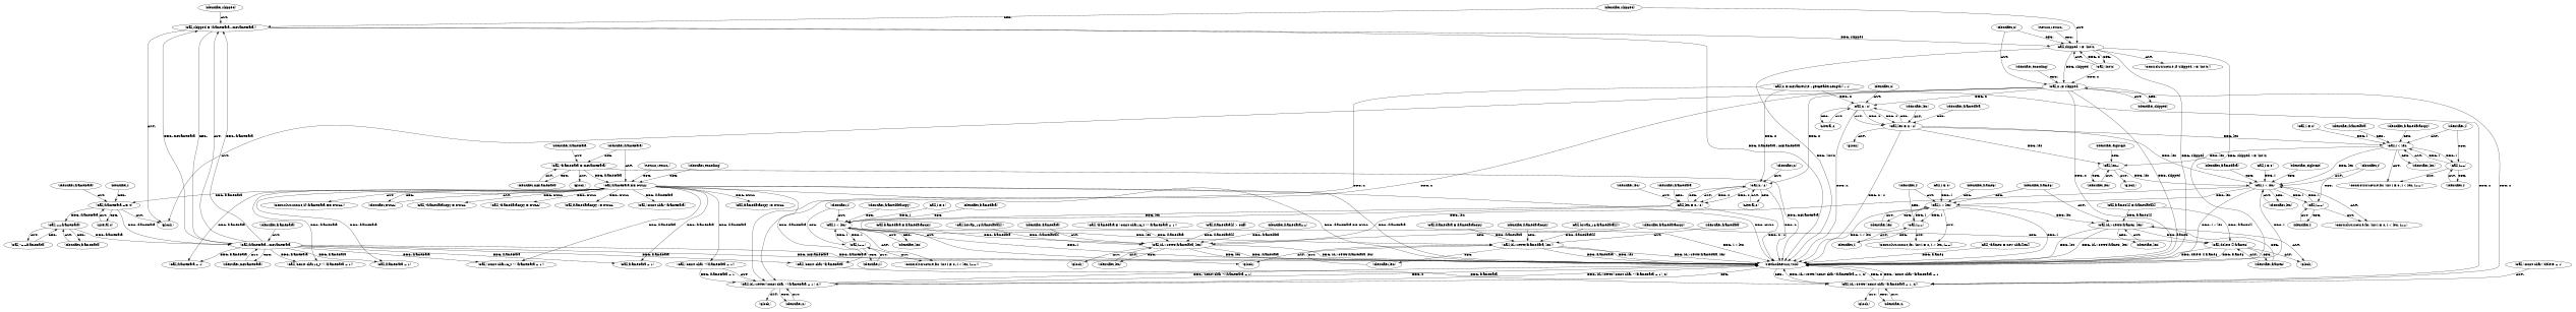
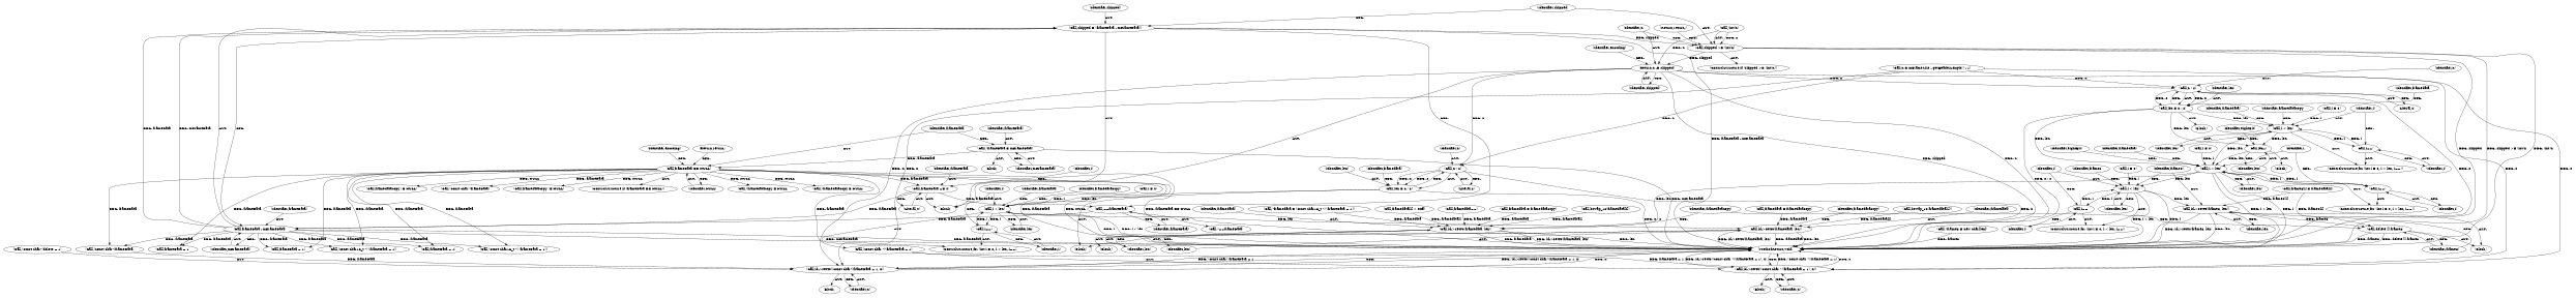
  digraph {
    n1 [label="(Call,skipped = (frameData - mFrameData))"]
    n2 [label="(Call,frameData - mFrameData)"]
    n3 [label="(Call,skipped >= (int)n)"]
    n4 [label="(MethodReturn,void)"]
    n5 [label="(Block,)"]
    n6 [label="(Call,(const char16_t *) (frameData + 1))"]
    n7 [label="(Call,frameData + 1)"]
    n8 [label="(Call,(const char16_t *) (frameData + 1))"]
    n9 [label="(Identifier,mFrameData)"]
    n10 [label="(Call,(const char*)frameData)"]
    n11 [label="(Call,frameData + 1)"]
    n12 [label="(Call,frameData + 1)"]
-   n13 [label="(Call,n -= skipped)"]
+   n13 [label="(Return,n -= skipped)"]
    n14 [label="(Call,(int)n)"]
    n15 [label="(ControlStructure,if (skipped >= (int)n))"]
    n16 [label="(Call,id->setTo((const char*)frameData + 1, n))"]
    n17 [label="(Call,id->setTo((const char *)(frameData + 1), n))"]
    n18 [label="(Call,(const char *)(frameData + 1))"]
    n19 [label="(Call,frameData += 4)"]
    n20 [label="(Call,++frameData)"]
    n21 [label="(Literal,4)"]
    n22 [label="(Identifier,frameData)"]
    n23 [label="(Call,*++frameData)"]
    n24 [label="(Call,frameData == NULL)"]
    n25 [label="(Call,framedatacopy != NULL)"]
    n26 [label="(Call,(const char*)frameData)"]
    n27 [label="(Call,framedatacopy != NULL)"]
    n28 [label="(ControlStructure,if (frameData == NULL))"]
    n29 [label="(Identifier,NULL)"]
    n30 [label="(Call,*framedatacopy = NULL)"]
    n31 [label="(Call,*framedatacopy = NULL)"]
    n32 [label="(Call,*frameData = mFrameData)"]
    n33 [label="(Identifier,mFrameData)"]
    n34 [label="(Block,)"]
    n35 [label="(Call,n / 2)"]
    n36 [label="(Call,n / 2)"]
    n37 [label="(Identifier,skipped)"]
    n38 [label="(Block,)"]
    n39 [label="(Identifier,n)"]
    n40 [label="(Block,)"]
    n41 [label="(Identifier,n)"]
    n42 [label="(Call,len = n / 2)"]
    n43 [label="(Literal,2)"]
    n44 [label="(Call,len = n / 2)"]
    n45 [label="(Literal,2)"]
    n46 [label="(Call,i < len)"]
    n47 [label="(Block,)"]
    n48 [label="(Call,i++)"]
    n49 [label="(Call,id->setTo(framedata, len))"]
    n50 [label="(Identifier,len)"]
    n51 [label="(ControlStructure,for (int i = 0; i < len; i++))"]
    n52 [label="(Identifier,i)"]
    n53 [label="(Identifier,len)"]
    n54 [label="(Call,i < len)"]
    n55 [label="(Call,len--)"]
    n56 [label="(Call,i < len)"]
    n57 [label="(Block,)"]
    n58 [label="(Call,i++)"]
    n59 [label="(Identifier,len)"]
    n60 [label="(ControlStructure,for (int i = 0; i < len; i++))"]
    n61 [label="(Block,)"]
    n62 [label="(Identifier,len)"]
    n63 [label="(Call,i++)"]
    n64 [label="(Call,i < len)"]
    n65 [label="(Call,id->setTo(framedata, len))"]
    n66 [label="(ControlStructure,for (int i = 0; i < len; i++))"]
    n67 [label="(Identifier,len)"]
    n68 [label="(Identifier,i)"]
    n69 [label="(Identifier,i)"]
    n70 [label="(Call,i++)"]
    n71 [label="(Call,id->setTo(frame8, len))"]
    n72 [label="(ControlStructure,for (int i = 0; i < len; i++))"]
    n73 [label="(Identifier,len)"]
    n74 [label="(Block,)"]
    n75 [label="(Identifier,len)"]
    n76 [label="(Identifier,i)"]
    n77 [label="(Call,delete [] frame8)"]
    n78 [label="(Identifier,len)"]
    n79 [label="(Block,)"]
    n80 [label="(Identifier,frame8)"]
    n81 [label="(Identifier,frameData)"]
    n82 [label="(Call,bswap_16(framedata[i]))"]
    n83 [label="(Call,n = mFrameSize - getHeaderLength() - 1)"]
    n84 [label="(Identifier,i)"]
    n85 [label="(Identifier,framedatacopy)"]
    n86 [label="(Identifier,framedata)"]
    n87 [label="(Identifier,frameData)"]
    n88 [label="(Identifier,frameData)"]
    n89 [label="(Identifier,frame8)"]
    n90 [label="(Return,return;)"]
    n91 [label="(Call,i = 0)"]
    n92 [label="(Call,framedata = framedatacopy)"]
    n93 [label="(Identifier,n)"]
    n94 [label="(Identifier,framedatacopy)"]
    n95 [label="(Call,frame8[i] = framedata[i])"]
    n96 [label="(Identifier,i)"]
    n97 [label="(Identifier,len)"]
    n98 [label="(Identifier,frame8)"]
    n99 [label="(Identifier,framedata)"]
    n100 [label="(Call,bswap_16(framedata[i]))"]
    n101 [label="(Call,i = 0)"]
    n102 [label="(Call,i = 0)"]
    n103 [label="(Call,*framedata = (const char16_t *) (frameData + 1))"]
    n104 [label="(Identifier,n)"]
    n105 [label="(Identifier,framedatacopy)"]
    n106 [label="(Identifier,i)"]
    n107 [label="(Call,i = 0)"]
    n108 [label="(Identifier,framedata)"]
    n109 [label="(Identifier,eightBit)"]
    n110 [label="(Identifier,skipped)"]
    n111 [label="(Identifier,i)"]
    n112 [label="(Call,framedata[i] > 0xff)"]
    n113 [label="(Identifier,len)"]
    n114 [label="(Call,(const char*)delete + 1)"]
    n115 [label="(Identifier,encoding)"]
    n116 [label="(Identifier,framedata)"]
    n117 [label="(Identifier,i)"]
    n118 [label="(Identifier,framedata)"]
    n119 [label="(Identifier,framedata)"]
    n120 [label="(Identifier,n)"]
-   n121 [label="(Identifier,framedata++)"]
+   n121 [label="(Call,framedata++)"]
    n122 [label="(Identifier,eightBit)"]
    n123 [label="(Identifier,skipped)"]
    n124 [label="(Call,*frame8 = new char[len])"]
    n125 [label="(Identifier,frameData)"]
    n126 [label="(Return,return;)"]
    n127 [label="(Identifier,framedatacopy)"]
    n128 [label="(Call,framedata = framedatacopy)"]
    n129 [label="(Identifier,encoding)"]
    n130 [label="(Identifier,framedata)"]
    n1 -> n2 [label="CFG: "]
    n1 -> n3 [label="DDG: skipped"]
    n1 -> n4 [label="DDG: frameData - mFrameData"]
    n1 -> n5 [label="AST: "]
    n2 -> n1 [label="AST: "]
    n2 -> n1 [label="DDG: frameData"]
    n2 -> n1 [label="DDG: mFrameData"]
    n2 -> n4 [label="DDG: frameData"]
    n2 -> n4 [label="DDG: mFrameData"]
    n2 -> n6 [label="DDG: frameData"]
    n2 -> n7 [label="DDG: frameData"]
    n2 -> n8 [label="DDG: frameData"]
    n2 -> n9 [label="CFG: "]
    n2 -> n10 [label="DDG: frameData"]
    n2 -> n11 [label="DDG: frameData"]
    n2 -> n12 [label="DDG: frameData"]
    n3 -> n4 [label="DDG: skipped >= (int)n"]
    n3 -> n4 [label="DDG: (int)n"]
    n3 -> n4 [label="DDG: skipped"]
    n3 -> n13 [label="DDG: skipped"]
-   n3 -> n14 [label="CFG: "]
    n3 -> n15 [label="AST: "]
    n4 -> n16 [label="CFG: "]
    n4 -> n17 [label="CFG: "]
    n9 -> n2 [label="AST: "]
    n10 -> n16 [label="DDG: frameData"]
    n13 -> n4 [label="DDG: n"]
    n13 -> n4 [label="DDG: skipped"]
    n13 -> n5 [label="AST: "]
    n13 -> n16 [label="DDG: n"]
    n13 -> n17 [label="DDG: n"]
    n13 -> n35 [label="DDG: n"]
    n13 -> n36 [label="DDG: n"]
    n13 -> n37 [label="CFG: "]
    n14 -> n3 [label="AST: "]
    n14 -> n3 [label="DDG: n"]
    n14 -> n13 [label="DDG: n"]
    n16 -> n4 [label="DDG: id->setTo((const char*)frameData + 1, n)"]
    n16 -> n4 [label="DDG: n"]
    n16 -> n4 [label="DDG: (const char*)frameData + 1"]
    n16 -> n38 [label="AST: "]
    n16 -> n39 [label="CFG: "]
    n17 -> n4 [label="DDG: (const char *)(frameData + 1)"]
    n17 -> n4 [label="DDG: n"]
    n17 -> n4 [label="DDG: id->setTo((const char *)(frameData + 1), n)"]
    n17 -> n40 [label="AST: "]
    n17 -> n41 [label="CFG: "]
    n18 -> n17 [label="AST: "]
    n18 -> n17 [label="DDG: frameData + 1"]
    n19 -> n2 [label="DDG: frameData"]
    n19 -> n5 [label="AST: "]
    n19 -> n20 [label="DDG: frameData"]
    n19 -> n21 [label="CFG: "]
    n20 -> n2 [label="DDG: frameData"]
    n20 -> n22 [label="CFG: "]
    n20 -> n23 [label="AST: "]
    n21 -> n19 [label="AST: "]
    n22 -> n20 [label="AST: "]
-   n23 -> n20 [label="CFG: "]
+   n1 -> n20 [label="CFG: "]
    n24 -> n4 [label="DDG: frameData"]
    n24 -> n4 [label="DDG: NULL"]
    n24 -> n4 [label="DDG: frameData == NULL"]
    n24 -> n6 [label="DDG: frameData"]
    n24 -> n7 [label="DDG: frameData"]
    n24 -> n8 [label="DDG: frameData"]
    n24 -> n10 [label="DDG: frameData"]
    n24 -> n11 [label="DDG: frameData"]
    n24 -> n12 [label="DDG: frameData"]
    n24 -> n18 [label="DDG: frameData"]
    n24 -> n19 [label="DDG: frameData"]
    n24 -> n25 [label="DDG: NULL"]
    n24 -> n26 [label="DDG: frameData"]
    n24 -> n27 [label="DDG: NULL"]
    n24 -> n28 [label="AST: "]
    n24 -> n29 [label="CFG: "]
    n24 -> n30 [label="DDG: NULL"]
    n24 -> n31 [label="DDG: NULL"]
    n29 -> n24 [label="AST: "]
    n32 -> n4 [label="DDG: mFrameData"]
    n32 -> n24 [label="DDG: frameData"]
    n32 -> n33 [label="CFG: "]
    n32 -> n34 [label="AST: "]
    n33 -> n32 [label="AST: "]
    n35 -> n4 [label="DDG: n"]
    n35 -> n42 [label="AST: "]
    n35 -> n42 [label="DDG: n"]
    n35 -> n42 [label="DDG: 2"]
    n35 -> n43 [label="CFG: "]
    n36 -> n4 [label="DDG: n"]
    n36 -> n44 [label="AST: "]
    n36 -> n44 [label="DDG: n"]
    n36 -> n44 [label="DDG: 2"]
    n36 -> n45 [label="CFG: "]
    n37 -> n13 [label="AST: "]
    n39 -> n16 [label="AST: "]
    n41 -> n17 [label="AST: "]
    n42 -> n4 [label="DDG: n / 2"]
    n42 -> n35 [label="CFG: "]
    n42 -> n46 [label="DDG: len"]
    n42 -> n47 [label="AST: "]
    n43 -> n35 [label="AST: "]
    n44 -> n4 [label="DDG: n / 2"]
    n44 -> n36 [label="CFG: "]
    n44 -> n54 [label="DDG: len"]
    n44 -> n55 [label="DDG: len"]
    n44 -> n56 [label="DDG: len"]
    n44 -> n57 [label="AST: "]
    n45 -> n36 [label="AST: "]
    n46 -> n4 [label="DDG: i"]
    n46 -> n4 [label="DDG: i < len"]
    n46 -> n48 [label="DDG: i"]
    n46 -> n49 [label="DDG: len"]
    n46 -> n50 [label="CFG: "]
    n46 -> n51 [label="AST: "]
    n48 -> n46 [label="DDG: i"]
    n48 -> n51 [label="AST: "]
    n48 -> n52 [label="CFG: "]
    n49 -> n4 [label="DDG: id->setTo(framedata, len)"]
    n49 -> n4 [label="DDG: framedata"]
    n49 -> n4 [label="DDG: len"]
    n49 -> n47 [label="AST: "]
    n49 -> n53 [label="CFG: "]
    n50 -> n46 [label="AST: "]
    n52 -> n48 [label="AST: "]
    n53 -> n49 [label="AST: "]
    n54 -> n55 [label="DDG: len"]
    n54 -> n56 [label="DDG: len"]
    n54 -> n58 [label="DDG: i"]
    n54 -> n59 [label="CFG: "]
    n54 -> n60 [label="AST: "]
    n55 -> n56 [label="DDG: len"]
    n55 -> n61 [label="AST: "]
    n55 -> n62 [label="CFG: "]
    n56 -> n4 [label="DDG: i < len"]
    n56 -> n4 [label="DDG: i"]
    n56 -> n63 [label="DDG: i"]
    n56 -> n64 [label="DDG: len"]
    n56 -> n65 [label="DDG: len"]
    n56 -> n66 [label="AST: "]
    n56 -> n67 [label="CFG: "]
    n58 -> n54 [label="DDG: i"]
    n58 -> n60 [label="AST: "]
    n58 -> n68 [label="CFG: "]
    n59 -> n54 [label="AST: "]
    n62 -> n55 [label="AST: "]
    n63 -> n56 [label="DDG: i"]
    n63 -> n66 [label="AST: "]
    n63 -> n69 [label="CFG: "]
    n64 -> n4 [label="DDG: i"]
    n64 -> n4 [label="DDG: i < len"]
    n64 -> n70 [label="DDG: i"]
    n64 -> n71 [label="DDG: len"]
    n64 -> n72 [label="AST: "]
    n64 -> n73 [label="CFG: "]
    n65 -> n4 [label="DDG: len"]
    n65 -> n4 [label="DDG: framedata"]
    n65 -> n4 [label="DDG: id->setTo(framedata, len)"]
    n65 -> n74 [label="AST: "]
    n65 -> n75 [label="CFG: "]
    n67 -> n56 [label="AST: "]
    n68 -> n58 [label="AST: "]
    n69 -> n63 [label="AST: "]
    n70 -> n64 [label="DDG: i"]
    n70 -> n72 [label="AST: "]
    n70 -> n76 [label="CFG: "]
    n71 -> n4 [label="DDG: len"]
    n71 -> n4 [label="DDG: id->setTo(frame8, len)"]
    n71 -> n77 [label="DDG: frame8"]
    n71 -> n78 [label="CFG: "]
    n71 -> n79 [label="AST: "]
    n73 -> n64 [label="AST: "]
    n75 -> n65 [label="AST: "]
    n76 -> n70 [label="AST: "]
    n77 -> n4 [label="DDG: frame8"]
    n77 -> n4 [label="DDG: delete [] frame8"]
    n77 -> n79 [label="AST: "]
    n77 -> n80 [label="CFG: "]
    n78 -> n71 [label="AST: "]
    n80 -> n71 [label="CFG: "]
    n80 -> n77 [label="AST: "]
    n81 -> n19 [label="AST: "]
    n82 -> n65 [label="DDG: framedata[i]"]
    n83 -> n16 [label="DDG: n"]
    n83 -> n17 [label="DDG: n"]
    n83 -> n35 [label="DDG: n"]
    n83 -> n36 [label="DDG: n"]
    n84 -> n64 [label="AST: "]
    n84 -> n70 [label="CFG: "]
    n85 -> n65 [label="CFG: "]
    n85 -> n77 [label="CFG: "]
    n86 -> n65 [label="AST: "]
    n87 -> n24 [label="AST: "]
    n87 -> n32 [label="CFG: "]
    n88 -> n2 [label="AST: "]
    n89 -> n64 [label="CFG: "]
    n90 -> n3 [label="CFG: "]
    n91 -> n64 [label="DDG: i"]
    n92 -> n49 [label="DDG: framedata"]
    n93 -> n3 [label="CFG: "]
    n93 -> n13 [label="AST: "]
    n94 -> n49 [label="CFG: "]
    n95 -> n71 [label="DDG: frame8[i]"]
    n95 -> n77 [label="DDG: frame8[i]"]
    n96 -> n46 [label="AST: "]
    n96 -> n48 [label="CFG: "]
    n97 -> n44 [label="AST: "]
    n98 -> n64 [label="CFG: "]
    n98 -> n71 [label="AST: "]
    n99 -> n56 [label="CFG: "]
    n100 -> n49 [label="DDG: framedata[i]"]
    n101 -> n56 [label="DDG: i"]
    n102 -> n54 [label="DDG: i"]
    n103 -> n65 [label="DDG: framedata"]
    n104 -> n35 [label="AST: "]
    n105 -> n46 [label="CFG: "]
    n106 -> n56 [label="AST: "]
    n106 -> n63 [label="CFG: "]
    n107 -> n46 [label="DDG: i"]
    n108 -> n49 [label="AST: "]
    n109 -> n56 [label="CFG: "]
    n110 -> n1 [label="AST: "]
    n111 -> n54 [label="AST: "]
    n111 -> n58 [label="CFG: "]
    n112 -> n65 [label="DDG: framedata[i]"]
    n113 -> n42 [label="AST: "]
    n114 -> n16 [label="AST: "]
    n115 -> n24 [label="CFG: "]
    n116 -> n46 [label="CFG: "]
    n117 -> n19 [label="CFG: "]
    n118 -> n44 [label="CFG: "]
    n119 -> n54 [label="CFG: "]
    n120 -> n36 [label="AST: "]
    n121 -> n65 [label="DDG: framedata"]
    n122 -> n55 [label="CFG: "]
    n123 -> n1 [label="CFG: "]
    n123 -> n3 [label="AST: "]
    n124 -> n4 [label="DDG: frame8"]
    n125 -> n32 [label="AST: "]
    n126 -> n24 [label="CFG: "]
    n127 -> n54 [label="CFG: "]
    n128 -> n65 [label="DDG: framedata"]
    n129 -> n13 [label="CFG: "]
    n130 -> n42 [label="CFG: "]
  }
